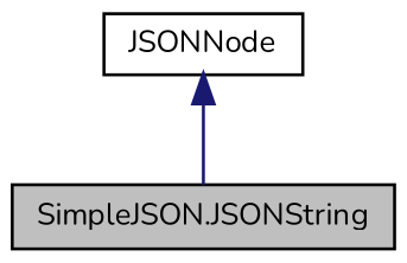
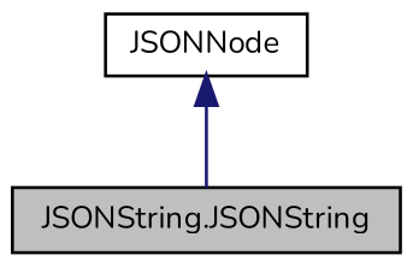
  digraph {
    fontname=Nunito
    node [color=black fontname=Nunito fontsize=10 shape=record style=filled]
-   n1 [fillcolor=grey75 fontcolor=black height=0.2 label="SimpleJSON.JSONString" width=0.4]
+   n1 [fillcolor=grey75 fontcolor=black height=0.2 label="JSONString.JSONString" width=0.4]
    n2 [fillcolor=white height=0.2 label=JSONNode width=0.4]
    n2 -> n1 [color=midnightblue dir=back fontname=Nunito fontsize=10 labelfontname=Helvetica labelfontsize=10 style=solid]
  }
